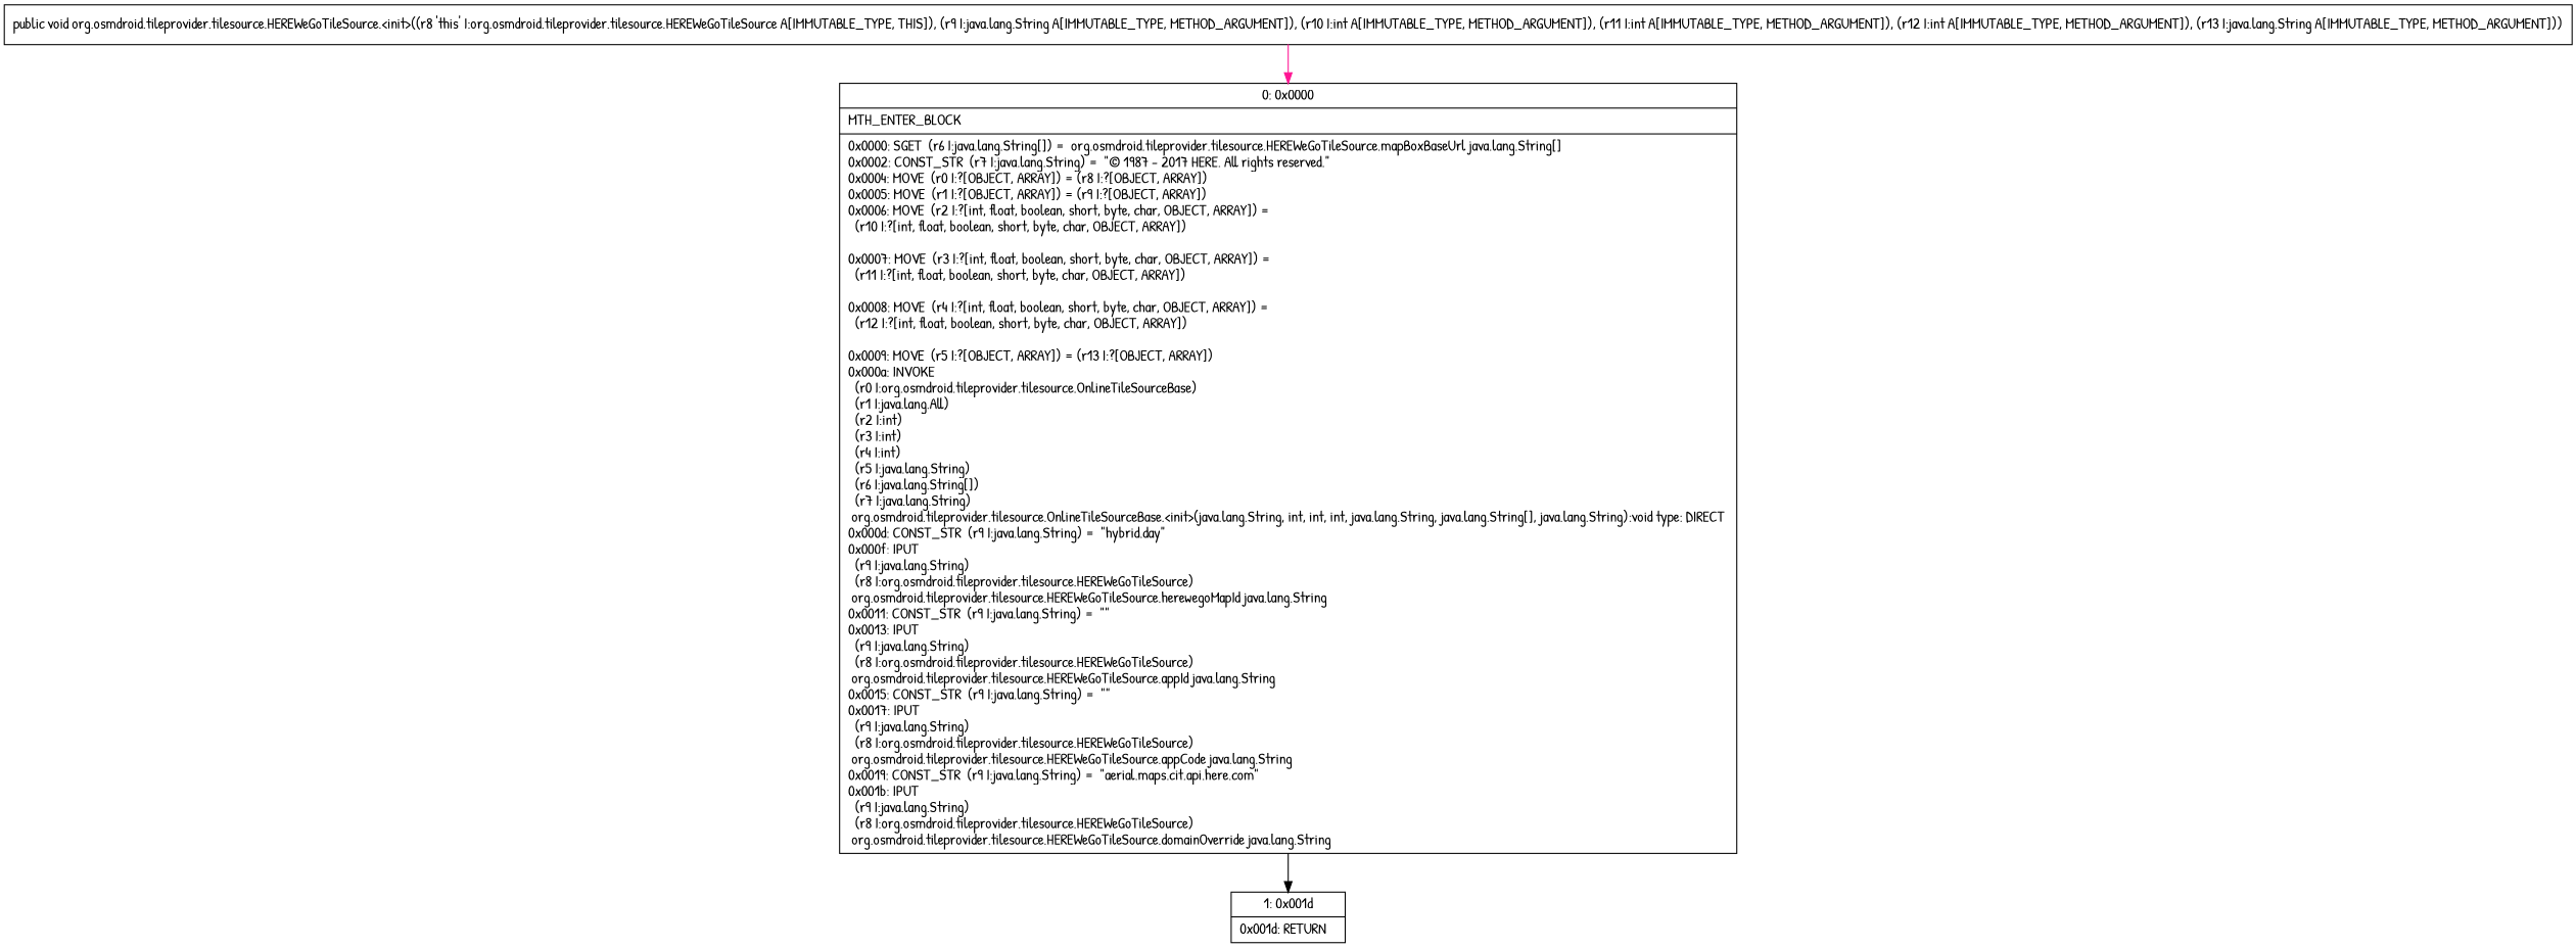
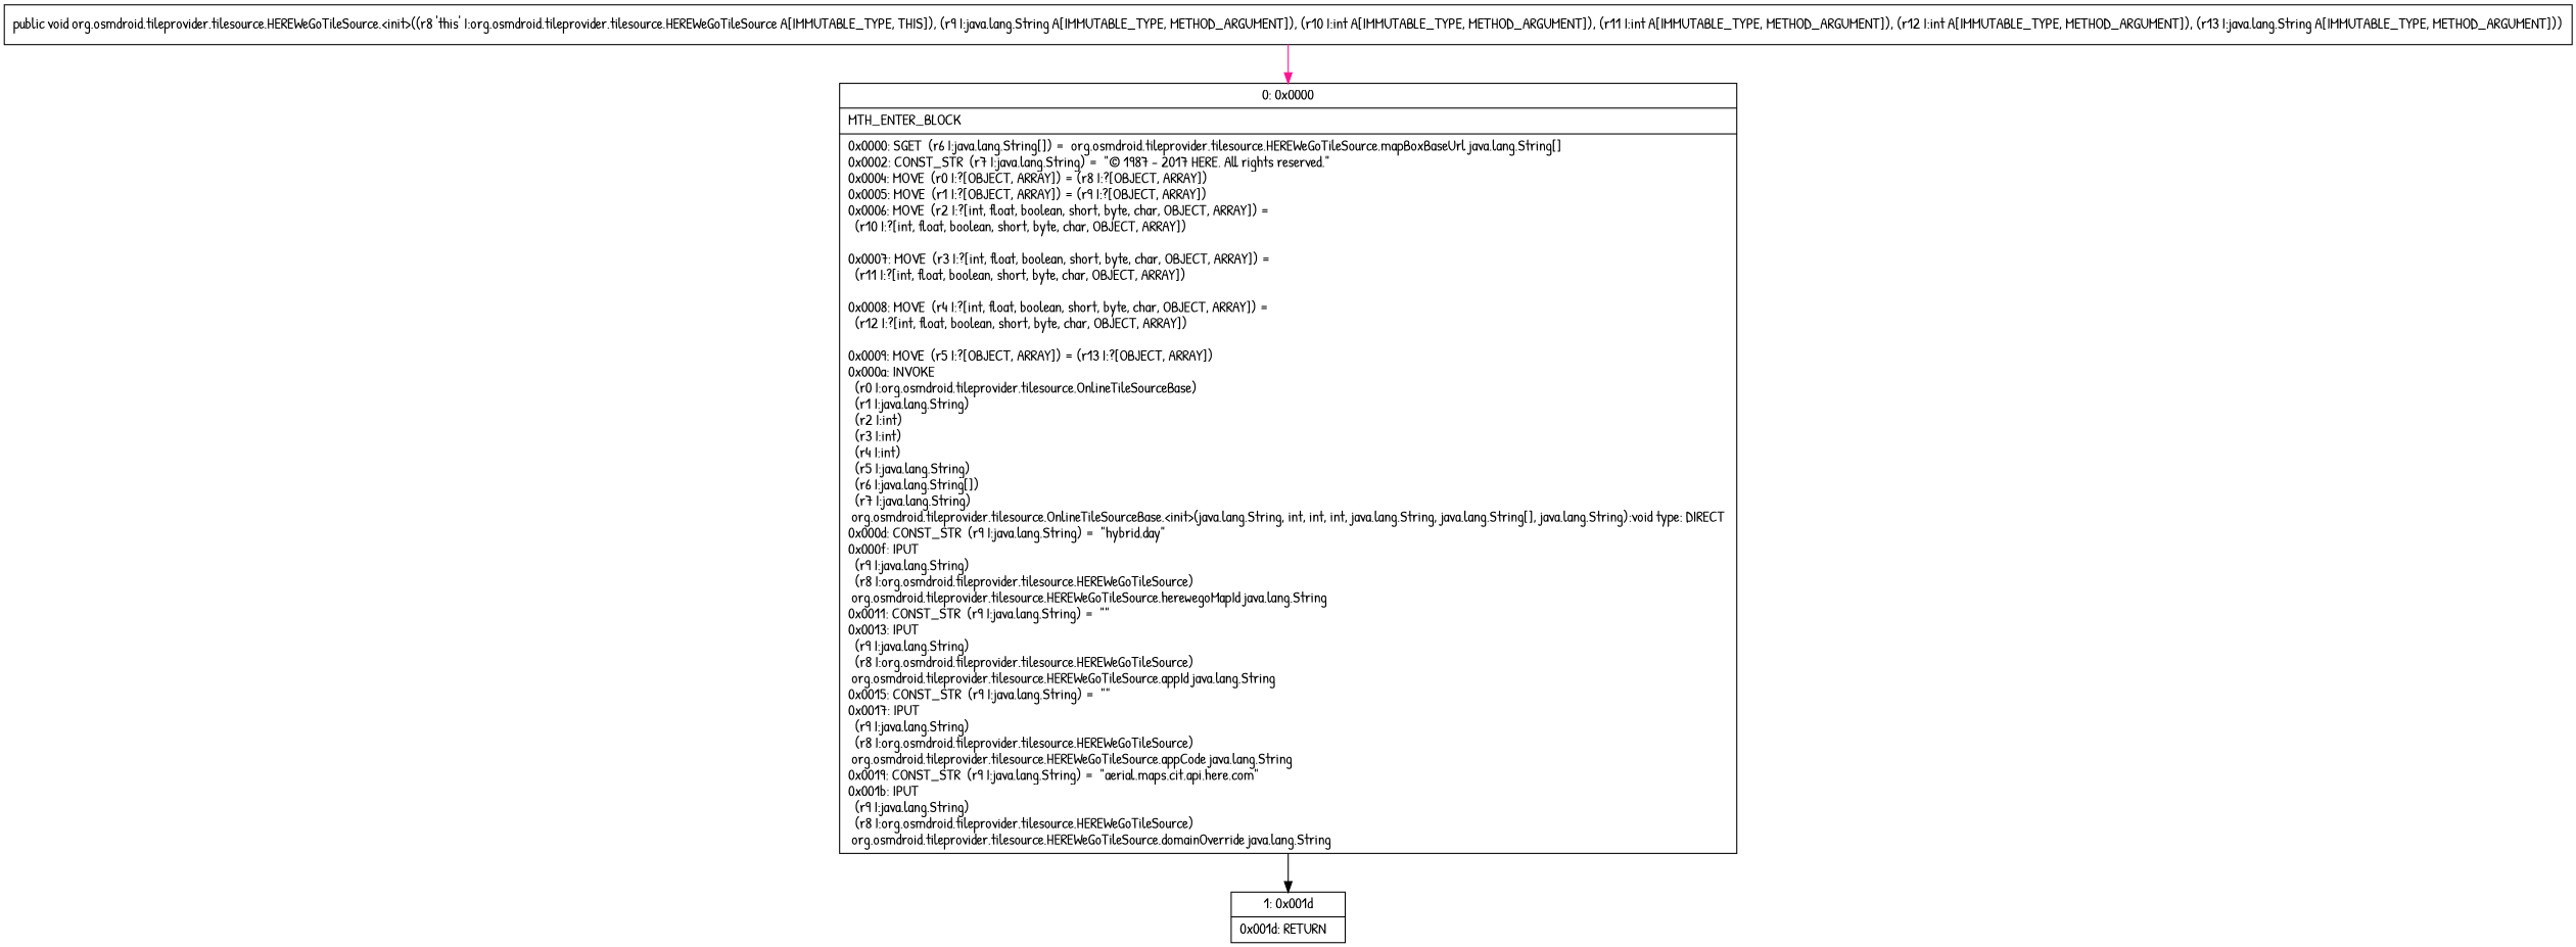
  digraph {
    fontname="Patrick Hand"
    node [shape=record fontname="Patrick Hand"]
    edge [fontname="Patrick Hand"]
-   n1 [label="{0\:\ 0x0000|MTH_ENTER_BLOCK\l|0x0000: SGET  (r6 I:java.lang.String[]) =  org.osmdroid.tileprovider.tilesource.HEREWeGoTileSource.mapBoxBaseUrl java.lang.String[] \l0x0002: CONST_STR  (r7 I:java.lang.String) =  \"© 1987 \- 2017 HERE. All rights reserved.\" \l0x0004: MOVE  (r0 I:?[OBJECT, ARRAY]) = (r8 I:?[OBJECT, ARRAY]) \l0x0005: MOVE  (r1 I:?[OBJECT, ARRAY]) = (r9 I:?[OBJECT, ARRAY]) \l0x0006: MOVE  (r2 I:?[int, float, boolean, short, byte, char, OBJECT, ARRAY]) = \l  (r10 I:?[int, float, boolean, short, byte, char, OBJECT, ARRAY])\l \l0x0007: MOVE  (r3 I:?[int, float, boolean, short, byte, char, OBJECT, ARRAY]) = \l  (r11 I:?[int, float, boolean, short, byte, char, OBJECT, ARRAY])\l \l0x0008: MOVE  (r4 I:?[int, float, boolean, short, byte, char, OBJECT, ARRAY]) = \l  (r12 I:?[int, float, boolean, short, byte, char, OBJECT, ARRAY])\l \l0x0009: MOVE  (r5 I:?[OBJECT, ARRAY]) = (r13 I:?[OBJECT, ARRAY]) \l0x000a: INVOKE  \l  (r0 I:org.osmdroid.tileprovider.tilesource.OnlineTileSourceBase)\l  (r1 I:java.lang.All)\l  (r2 I:int)\l  (r3 I:int)\l  (r4 I:int)\l  (r5 I:java.lang.String)\l  (r6 I:java.lang.String[])\l  (r7 I:java.lang.String)\l org.osmdroid.tileprovider.tilesource.OnlineTileSourceBase.\<init\>(java.lang.String, int, int, int, java.lang.String, java.lang.String[], java.lang.String):void type: DIRECT \l0x000d: CONST_STR  (r9 I:java.lang.String) =  \"hybrid.day\" \l0x000f: IPUT  \l  (r9 I:java.lang.String)\l  (r8 I:org.osmdroid.tileprovider.tilesource.HEREWeGoTileSource)\l org.osmdroid.tileprovider.tilesource.HEREWeGoTileSource.herewegoMapId java.lang.String \l0x0011: CONST_STR  (r9 I:java.lang.String) =  \"\" \l0x0013: IPUT  \l  (r9 I:java.lang.String)\l  (r8 I:org.osmdroid.tileprovider.tilesource.HEREWeGoTileSource)\l org.osmdroid.tileprovider.tilesource.HEREWeGoTileSource.appId java.lang.String \l0x0015: CONST_STR  (r9 I:java.lang.String) =  \"\" \l0x0017: IPUT  \l  (r9 I:java.lang.String)\l  (r8 I:org.osmdroid.tileprovider.tilesource.HEREWeGoTileSource)\l org.osmdroid.tileprovider.tilesource.HEREWeGoTileSource.appCode java.lang.String \l0x0019: CONST_STR  (r9 I:java.lang.String) =  \"aerial.maps.cit.api.here.com\" \l0x001b: IPUT  \l  (r9 I:java.lang.String)\l  (r8 I:org.osmdroid.tileprovider.tilesource.HEREWeGoTileSource)\l org.osmdroid.tileprovider.tilesource.HEREWeGoTileSource.domainOverride java.lang.String \l}"]
+   n1 [label="{0\:\ 0x0000|MTH_ENTER_BLOCK\l|0x0000: SGET  (r6 I:java.lang.String[]) =  org.osmdroid.tileprovider.tilesource.HEREWeGoTileSource.mapBoxBaseUrl java.lang.String[] \l0x0002: CONST_STR  (r7 I:java.lang.String) =  \"© 1987 \- 2017 HERE. All rights reserved.\" \l0x0004: MOVE  (r0 I:?[OBJECT, ARRAY]) = (r8 I:?[OBJECT, ARRAY]) \l0x0005: MOVE  (r1 I:?[OBJECT, ARRAY]) = (r9 I:?[OBJECT, ARRAY]) \l0x0006: MOVE  (r2 I:?[int, float, boolean, short, byte, char, OBJECT, ARRAY]) = \l  (r10 I:?[int, float, boolean, short, byte, char, OBJECT, ARRAY])\l \l0x0007: MOVE  (r3 I:?[int, float, boolean, short, byte, char, OBJECT, ARRAY]) = \l  (r11 I:?[int, float, boolean, short, byte, char, OBJECT, ARRAY])\l \l0x0008: MOVE  (r4 I:?[int, float, boolean, short, byte, char, OBJECT, ARRAY]) = \l  (r12 I:?[int, float, boolean, short, byte, char, OBJECT, ARRAY])\l \l0x0009: MOVE  (r5 I:?[OBJECT, ARRAY]) = (r13 I:?[OBJECT, ARRAY]) \l0x000a: INVOKE  \l  (r0 I:org.osmdroid.tileprovider.tilesource.OnlineTileSourceBase)\l  (r1 I:java.lang.String)\l  (r2 I:int)\l  (r3 I:int)\l  (r4 I:int)\l  (r5 I:java.lang.String)\l  (r6 I:java.lang.String[])\l  (r7 I:java.lang.String)\l org.osmdroid.tileprovider.tilesource.OnlineTileSourceBase.\<init\>(java.lang.String, int, int, int, java.lang.String, java.lang.String[], java.lang.String):void type: DIRECT \l0x000d: CONST_STR  (r9 I:java.lang.String) =  \"hybrid.day\" \l0x000f: IPUT  \l  (r9 I:java.lang.String)\l  (r8 I:org.osmdroid.tileprovider.tilesource.HEREWeGoTileSource)\l org.osmdroid.tileprovider.tilesource.HEREWeGoTileSource.herewegoMapId java.lang.String \l0x0011: CONST_STR  (r9 I:java.lang.String) =  \"\" \l0x0013: IPUT  \l  (r9 I:java.lang.String)\l  (r8 I:org.osmdroid.tileprovider.tilesource.HEREWeGoTileSource)\l org.osmdroid.tileprovider.tilesource.HEREWeGoTileSource.appId java.lang.String \l0x0015: CONST_STR  (r9 I:java.lang.String) =  \"\" \l0x0017: IPUT  \l  (r9 I:java.lang.String)\l  (r8 I:org.osmdroid.tileprovider.tilesource.HEREWeGoTileSource)\l org.osmdroid.tileprovider.tilesource.HEREWeGoTileSource.appCode java.lang.String \l0x0019: CONST_STR  (r9 I:java.lang.String) =  \"aerial.maps.cit.api.here.com\" \l0x001b: IPUT  \l  (r9 I:java.lang.String)\l  (r8 I:org.osmdroid.tileprovider.tilesource.HEREWeGoTileSource)\l org.osmdroid.tileprovider.tilesource.HEREWeGoTileSource.domainOverride java.lang.String \l}"]
    n2 [label="{1\:\ 0x001d|0x001d: RETURN   \l}"]
    n3 [label="{public void org.osmdroid.tileprovider.tilesource.HEREWeGoTileSource.\<init\>((r8 'this' I:org.osmdroid.tileprovider.tilesource.HEREWeGoTileSource A[IMMUTABLE_TYPE, THIS]), (r9 I:java.lang.String A[IMMUTABLE_TYPE, METHOD_ARGUMENT]), (r10 I:int A[IMMUTABLE_TYPE, METHOD_ARGUMENT]), (r11 I:int A[IMMUTABLE_TYPE, METHOD_ARGUMENT]), (r12 I:int A[IMMUTABLE_TYPE, METHOD_ARGUMENT]), (r13 I:java.lang.String A[IMMUTABLE_TYPE, METHOD_ARGUMENT])) }"]
    n1 -> n2 [color=black]
    n3 -> n1 [color=deeppink]
  }
